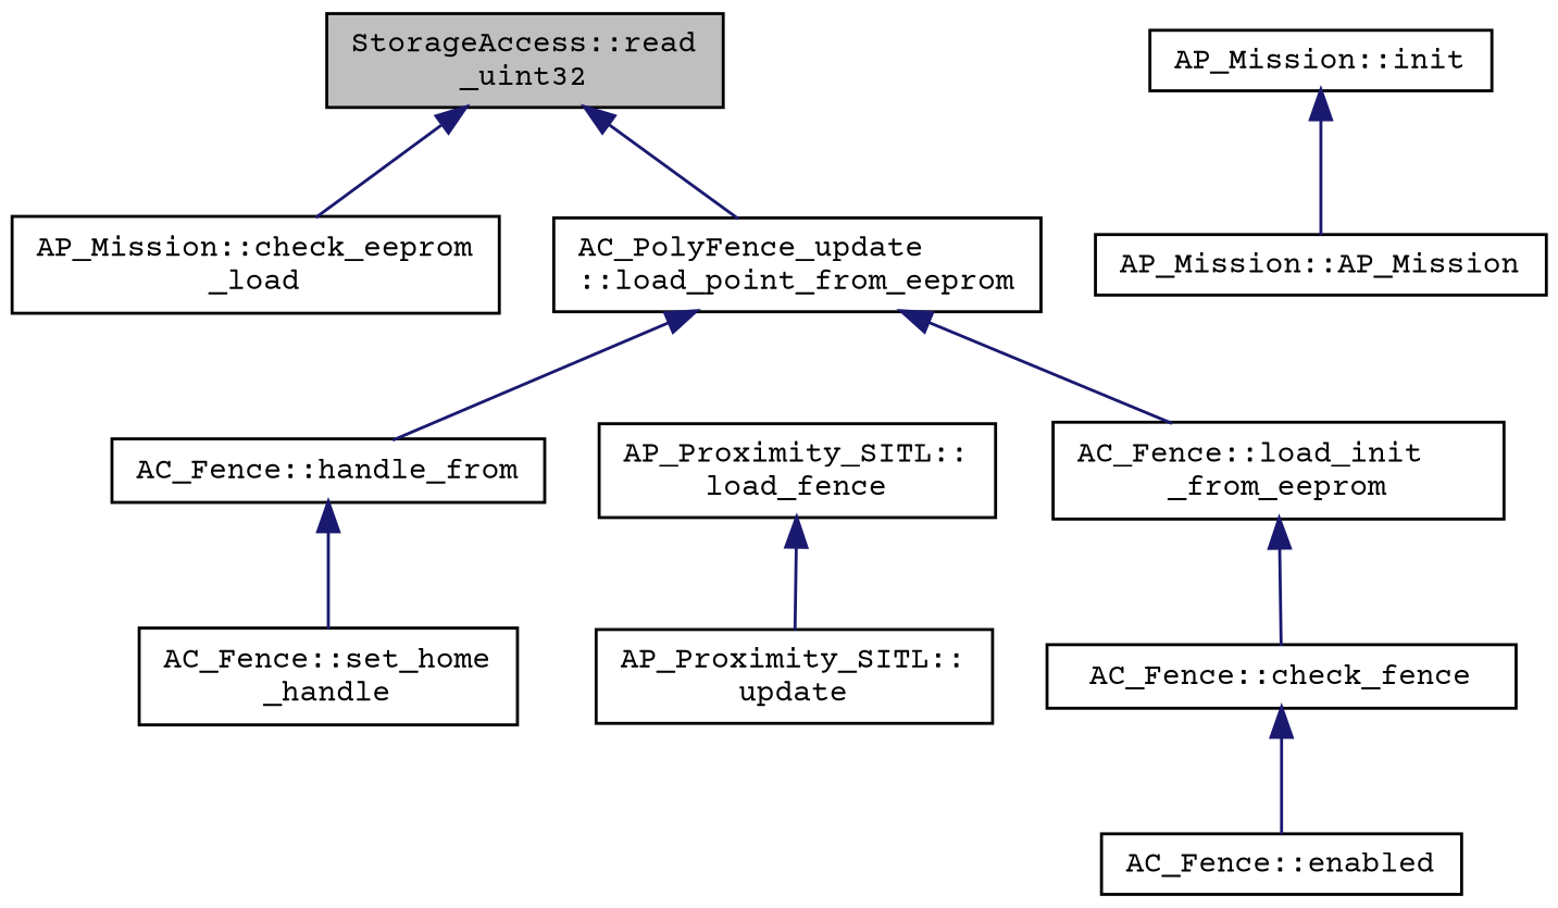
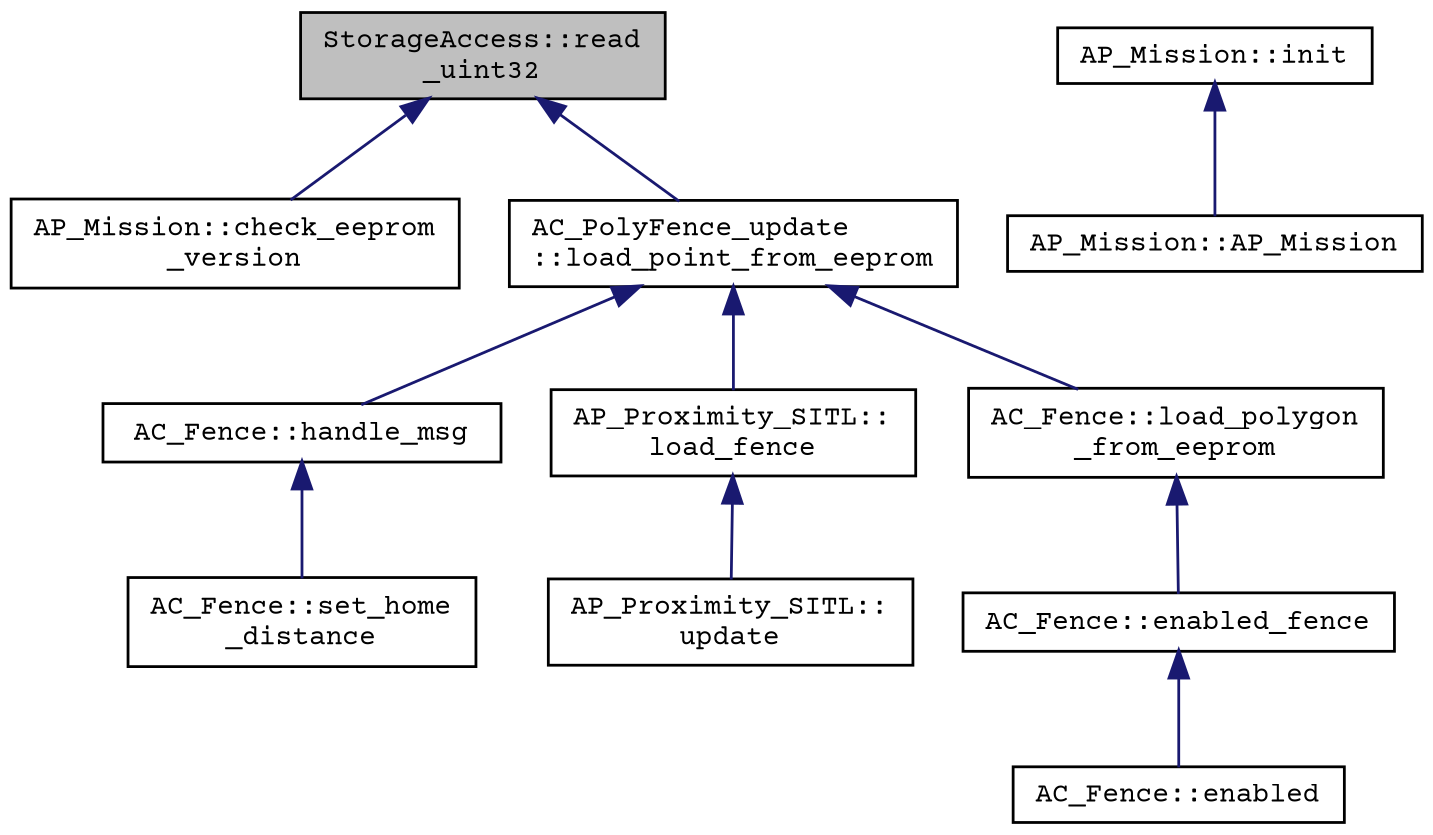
  digraph {
    fontname="Courier Prime"
    rankdir=TB
    node [color=black fillcolor=white fontname="Courier Prime" fontsize=10 shape=record style=filled]
    edge [color=midnightblue dir=back fontname="Courier Prime" fontsize=10 labelfontname=Helvetica labelfontsize=10 style=solid]
    n1 [fillcolor=grey75 fontcolor=black height=0.2 label="StorageAccess::read\l_uint32" width=0.4]
-   n2 [height=0.2 label="AP_Mission::check_eeprom\l_load" width=0.4]
+   n2 [height=0.2 label="AP_Mission::check_eeprom\l_version" width=0.4]
    n3 [height=0.2 label="AC_PolyFence_update\l::load_point_from_eeprom" width=0.4]
-   n4 [height=0.2 label="AC_Fence::handle_from" width=0.4]
+   n4 [height=0.2 label="AC_Fence::handle_msg" width=0.4]
    n5 [height=0.2 label="AP_Proximity_SITL::\lload_fence" width=0.4]
-   n6 [height=0.2 label="AC_Fence::load_init\l_from_eeprom" width=0.4]
+   n6 [height=0.2 label="AC_Fence::load_polygon\l_from_eeprom" width=0.4]
    n7 [height=0.2 label="AP_Mission::init" width=0.4]
    n8 [height=0.2 label="AP_Mission::AP_Mission" width=0.4]
-   n9 [height=0.2 label="AC_Fence::set_home\l_handle" width=0.4]
+   n9 [height=0.2 label="AC_Fence::set_home\l_distance" width=0.4]
    n10 [height=0.2 label="AP_Proximity_SITL::\lupdate" width=0.4]
-   n11 [height=0.2 label="AC_Fence::check_fence" width=0.4]
+   n11 [height=0.2 label="AC_Fence::enabled_fence" width=0.4]
    n12 [height=0.2 label="AC_Fence::enabled" width=0.4]
    n1 -> n2
    n1 -> n3
    n3 -> n4
+   n3 -> n5
    n3 -> n6
    n4 -> n9
    n5 -> n10
    n6 -> n11
    n7 -> n8
    n11 -> n12
  }
